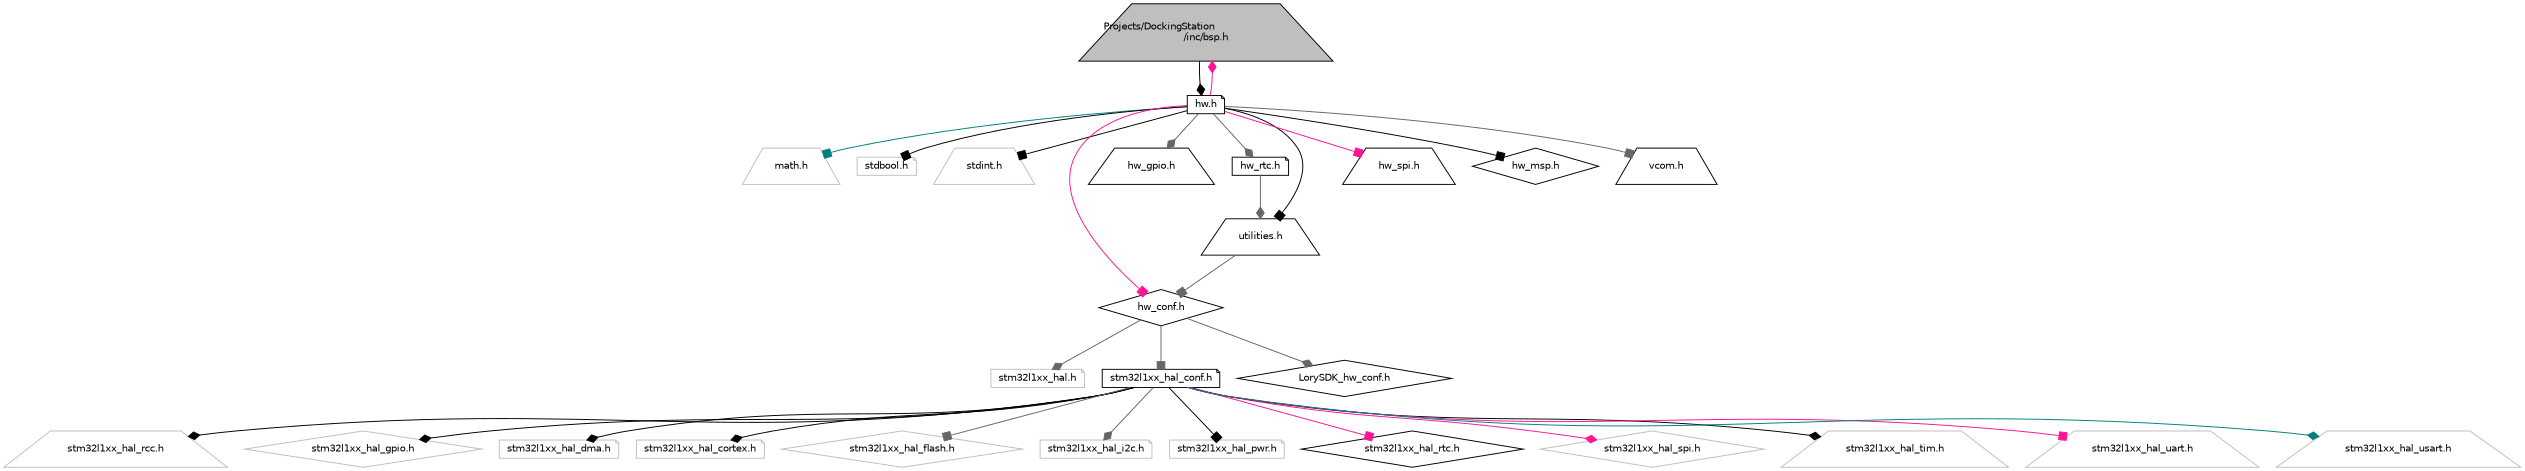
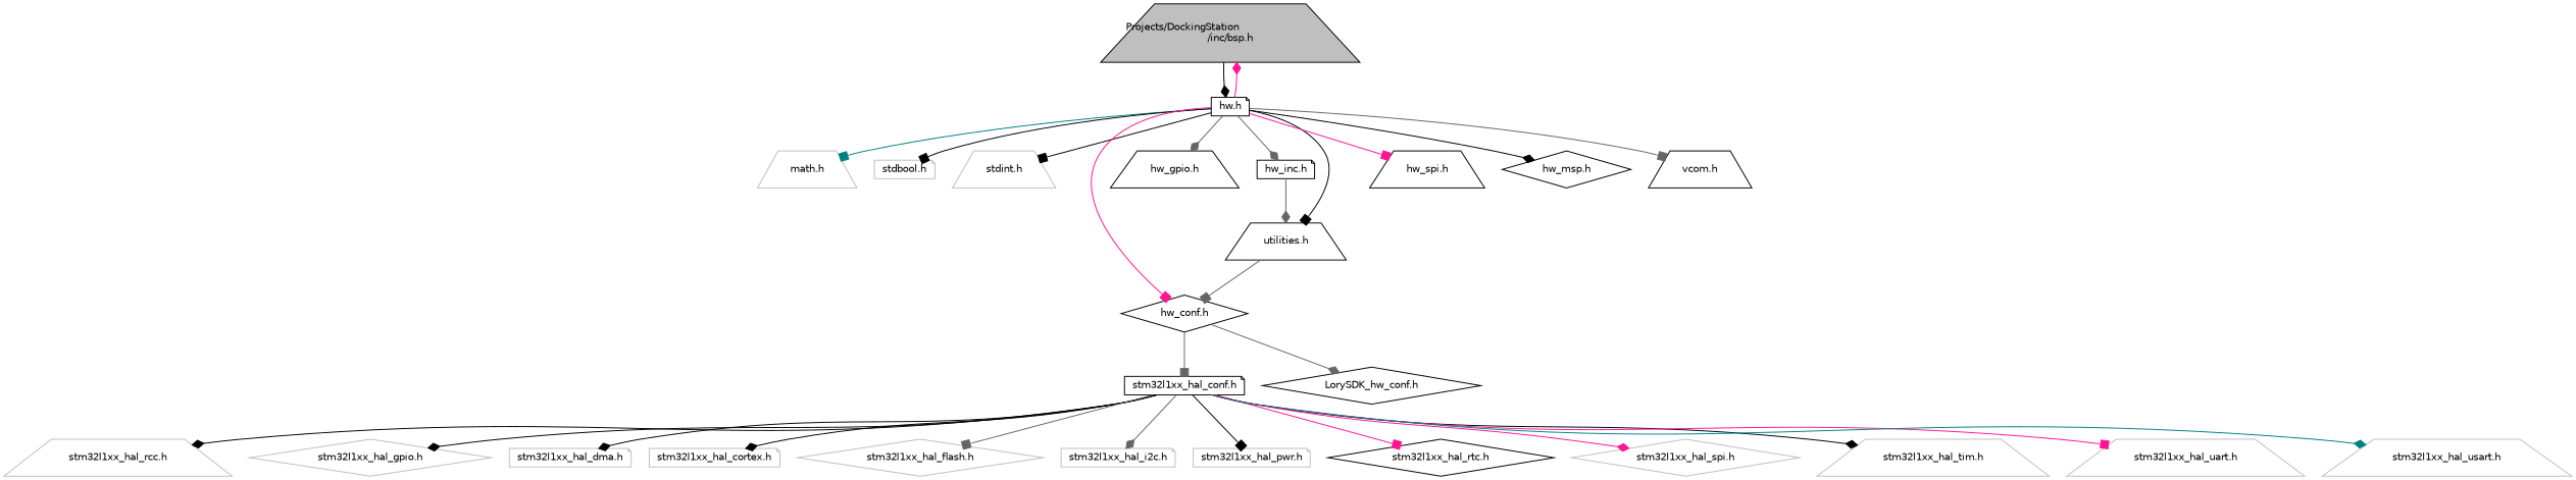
  digraph {
    node [color=grey75 fillcolor=white fontname=Helvetica fontsize=10 shape=trapezium style=filled]
    edge [arrowhead=diamond color=black fontname=Helvetica fontsize=10 labelfontname=Helvetica labelfontsize=10 style=solid]
    n1 [color=black fillcolor=grey75 fontcolor=black height=0.2 label="Projects/DockingStation\l/inc/bsp.h" width=0.4]
    n2 [color=black height=0.2 label="hw.h" shape=note width=0.4]
    n3 [height=0.2 label="math.h" width=0.4]
    n4 [height=0.2 label="stdbool.h" shape=note width=0.4]
    n5 [height=0.2 label="stdint.h" width=0.4]
    n6 [color=black height=0.2 label="hw_conf.h" shape=diamond width=0.4]
    n7 [color=black height=0.2 label="hw_gpio.h" width=0.4]
-   n8 [color=black height=0.2 label="hw_rtc.h" shape=note width=0.4]
+   n8 [color=black height=0.2 label="hw_inc.h" shape=note width=0.4]
    n9 [color=black height=0.2 label="utilities.h" width=0.4]
    n10 [color=black height=0.2 label="hw_spi.h" width=0.4]
    n11 [color=black height=0.2 label="hw_msp.h" shape=diamond width=0.4]
    n12 [color=black height=0.2 label="vcom.h" width=0.4]
-   n13 [height=0.2 label="stm32l1xx_hal.h" shape=note width=0.4]
    n14 [color=black height=0.2 label="stm32l1xx_hal_conf.h" shape=note width=0.4]
    n15 [color=black height=0.2 label="LorySDK_hw_conf.h" shape=diamond width=0.4]
    n16 [height=0.2 label="stm32l1xx_hal_rcc.h" width=0.4]
    n17 [height=0.2 label="stm32l1xx_hal_gpio.h" shape=diamond width=0.4]
    n18 [height=0.2 label="stm32l1xx_hal_dma.h" shape=note width=0.4]
    n19 [height=0.2 label="stm32l1xx_hal_cortex.h" shape=note width=0.4]
    n20 [height=0.2 label="stm32l1xx_hal_flash.h" shape=diamond width=0.4]
    n21 [height=0.2 label="stm32l1xx_hal_i2c.h" shape=note width=0.4]
    n22 [height=0.2 label="stm32l1xx_hal_pwr.h" shape=note width=0.4]
    n23 [color=black height=0.2 label="stm32l1xx_hal_rtc.h" shape=diamond width=0.4]
    n24 [height=0.2 label="stm32l1xx_hal_spi.h" shape=diamond width=0.4]
    n25 [height=0.2 label="stm32l1xx_hal_tim.h" width=0.4]
    n26 [height=0.2 label="stm32l1xx_hal_uart.h" width=0.4]
    n27 [height=0.2 label="stm32l1xx_hal_usart.h" width=0.4]
    n1 -> n2
    n2 -> n1 [color=deeppink]
    n2 -> n3 [arrowhead=box color=teal]
    n2 -> n4 [arrowhead=box]
    n2 -> n5 [arrowhead=box]
    n2 -> n6 [arrowhead=box color=deeppink]
    n2 -> n7 [color=gray40]
    n2 -> n8 [color=gray40]
    n2 -> n9 [arrowhead=box]
    n2 -> n10 [arrowhead=box color=deeppink]
-   n2 -> n11 [arrowhead=box]
+   n2 -> n11
    n2 -> n12 [arrowhead=box color=gray40]
-   n6 -> n13 [color=gray40]
    n6 -> n14 [arrowhead=box color=gray40]
    n6 -> n15 [color=gray40]
    n8 -> n9 [color=gray40]
    n9 -> n6 [arrowhead=box color=gray40]
    n14 -> n16
    n14 -> n17
    n14 -> n18
    n14 -> n19
    n14 -> n20 [arrowhead=box color=gray40]
    n14 -> n21 [color=gray40]
    n14 -> n22 [arrowhead=box]
    n14 -> n23 [arrowhead=box color=deeppink]
    n14 -> n24 [color=deeppink]
    n14 -> n25
    n14 -> n26 [arrowhead=box color=deeppink]
    n14 -> n27 [color=teal]
  }
